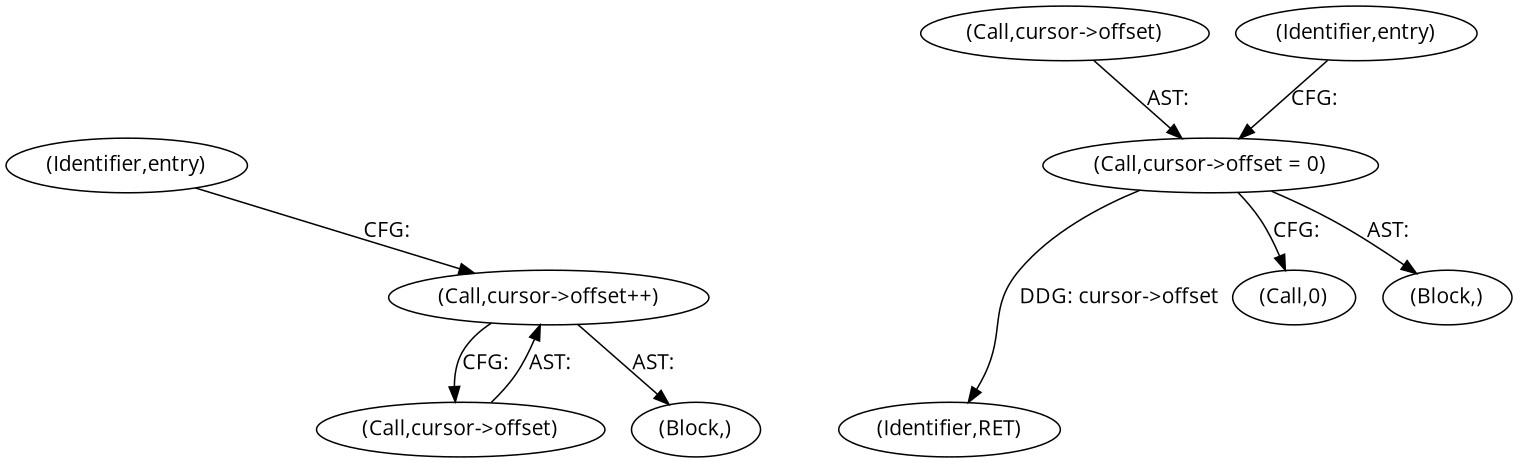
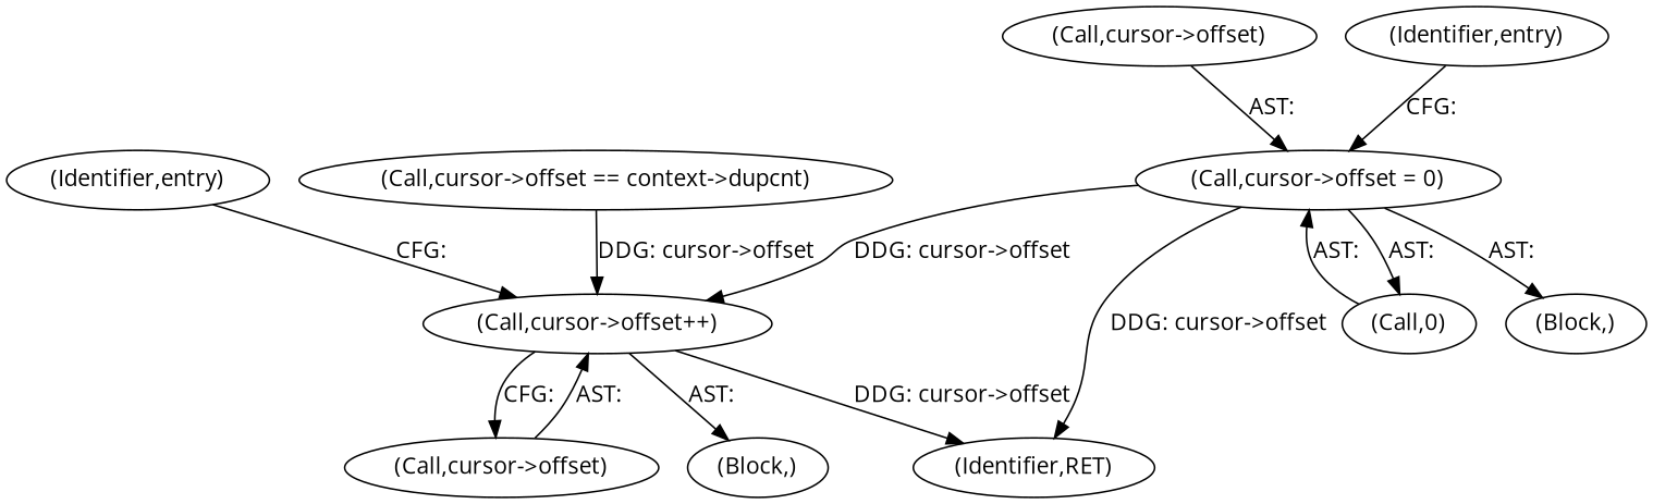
  digraph {
    fontname="Open Sans"
    node [fontname="Open Sans"]
    edge [fontname="Open Sans"]
    n1 [label="(Call,cursor->offset = 0)"]
    n2 [label="(Call,cursor->offset++)"]
    n3 [label="(Call,0)"]
    n4 [label="(Identifier,RET)"]
    n5 [label="(Block,)"]
    n6 [label="(Call,cursor->offset)"]
    n7 [label="(Block,)"]
    n8 [label="(Call,cursor->offset)"]
    n9 [label="(Identifier,entry)"]
    n10 [label="(Identifier,entry)"]
-   n1 -> n3 [label="CFG: "]
+   n11 [label="(Call,cursor->offset == context->dupcnt)"]
+   n1 -> n2 [label="DDG: cursor->offset"]
+   n1 -> n3 [label="AST: "]
    n1 -> n4 [label="DDG: cursor->offset"]
    n1 -> n5 [label="AST: "]
+   n2 -> n4 [label="DDG: cursor->offset"]
    n2 -> n6 [label="CFG: "]
    n2 -> n7 [label="AST: "]
+   n3 -> n1 [label="AST: "]
    n6 -> n2 [label="AST: "]
    n8 -> n1 [label="AST: "]
    n9 -> n1 [label="CFG: "]
    n10 -> n2 [label="CFG: "]
+   n11 -> n2 [label="DDG: cursor->offset"]
  }
